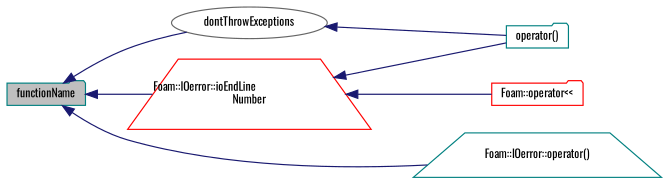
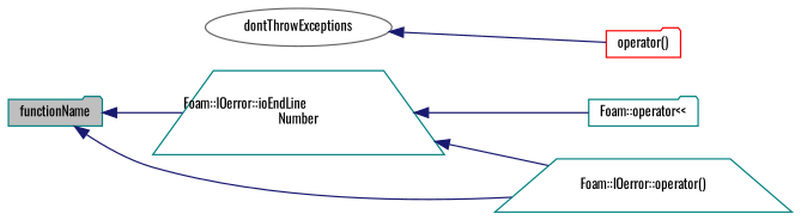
  digraph {
    fontname=Oswald
    rankdir=LR
    node [color=teal fontname=Oswald fontsize=10 shape=folder]
    edge [color=midnightblue dir=back fontname=Oswald fontsize=10 labelfontname=Helvetica labelfontsize=10 style=solid]
    n1 [fillcolor=grey75 fontcolor=black height=0.2 label=functionName style=filled width=0.4]
    n2 [color=gray40 height=0.2 label=dontThrowExceptions shape=ellipse width=0.4]
-   n3 [color=red height=0.2 label="Foam::IOerror::ioEndLine\lNumber" shape=trapezium width=0.4]
+   n3 [height=0.2 label="Foam::IOerror::ioEndLine\lNumber" shape=trapezium width=0.4]
    n4 [height=0.2 label="Foam::IOerror::operator()" shape=trapezium width=0.4]
-   n5 [height=0.2 label="operator()" width=0.4]
-   n6 [color=red height=0.2 label="Foam::operator\<\<" width=0.4]
-   n1 -> n2
+   n5 [color=red height=0.2 label="operator()" width=0.4]
+   n6 [height=0.2 label="Foam::operator\<\<" width=0.4]
    n1 -> n3
    n1 -> n4
    n2 -> n5
-   n3 -> n5
+   n3 -> n4
    n3 -> n6
  }
